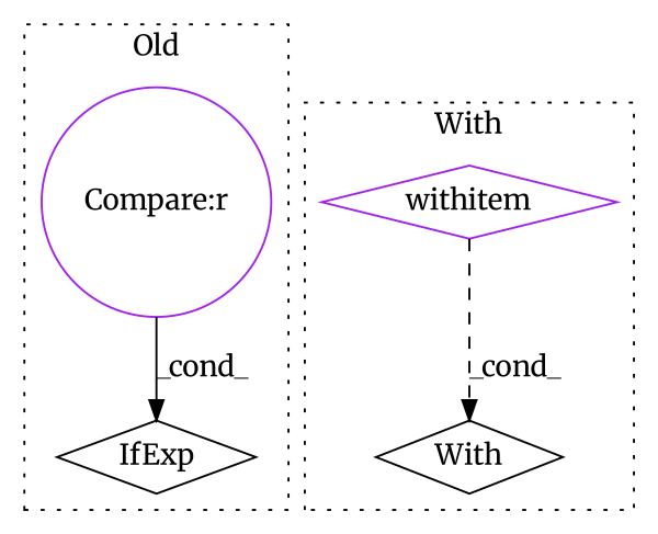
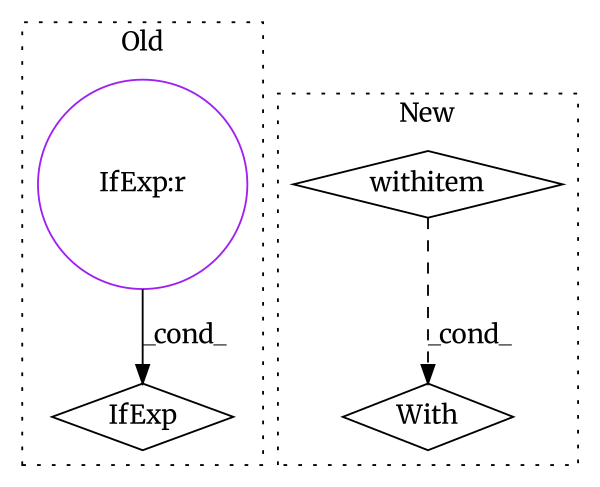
  digraph {
    fontname=Merriweather
    node [color=black fontname=Merriweather shape=diamond]
    edge [fontname=Merriweather]
    n1 [a=51 l="4,6" label=IfExp s="13477,13500"]
-   n2 [a=40 color=purple l=19 label="Compare:r" s=13481 shape=circle]
+   n2 [a=40 color=purple l=19 label="IfExp:r" s=13481 shape=circle]
    n3 [a=39 l="5,101" label=With s="27412,27430"]
-   n4 [a=49 color=purple l=13 label=withitem s=27417]
+   n4 [a=49 l=13 label=withitem s=27417]
    subgraph cluster_1 {
      label=Old
      style=dotted
      n1
      n2
    }
    subgraph cluster_2 {
-     label=With
+     label=New
      style=dotted
      n3
      n4
    }
    n2 -> n1 [label=_cond_ style=solid]
    n4 -> n3 [label=_cond_ style=dashed]
  }
